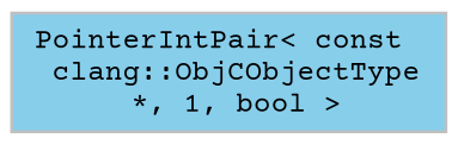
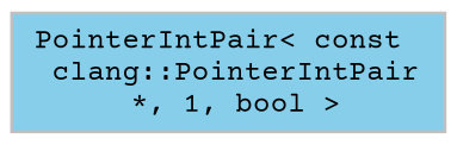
  digraph {
    rankdir=LR
    fontname="Courier Prime"
-   n1 [color=grey75 fontname="Courier Prime" fontsize=10 height=0.2 label="PointerIntPair\< const\l clang::ObjCObjectType\l *, 1, bool \>" shape=record width=0.4 style=filled fillcolor=skyblue]
+   n1 [color=grey75 fontname="Courier Prime" fontsize=10 height=0.2 label="PointerIntPair\< const\l clang::PointerIntPair\l *, 1, bool \>" shape=record width=0.4 style=filled fillcolor=skyblue]
  }
